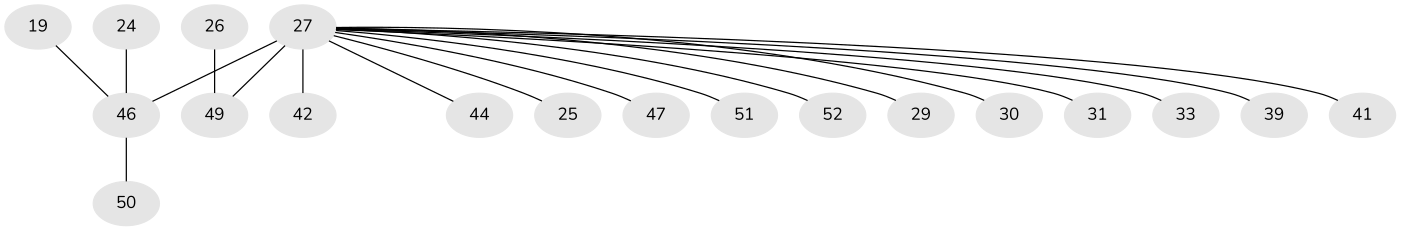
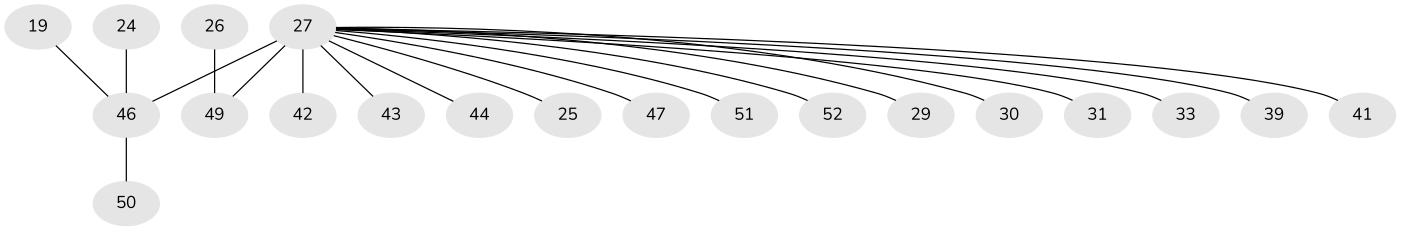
  graph {
    fontname=Nunito
    node [color=gray90 fontname=Nunito style=filled]
    edge [fontname=Nunito]
    46 [super="+20+35"]
    50
    19
    24
    49 [super="+4+5+36+6+37+38+48+34"]
    26
    27 [super="+18+23"]
    29
    30
    31
    33 [super="+8"]
    39
    41
    42 [super="+40"]
+   43
    44 [super="+32"]
    n17 [label=25 super="+28"]
    47
    51
    52
    46 -- 50
    19 -- 46
    24 -- 46
    26 -- 49
    27 -- 46 [weight=5]
    27 -- 49 [weight=8]
    27 -- 29
    27 -- 30
    27 -- 31
    27 -- 33 [weight=2]
    27 -- 39
    27 -- 41
    27 -- 42 [weight=2]
+   27 -- 43
    27 -- 44
    27 -- n17 [weight=2]
    27 -- 47
    27 -- 51
    27 -- 52
  }
